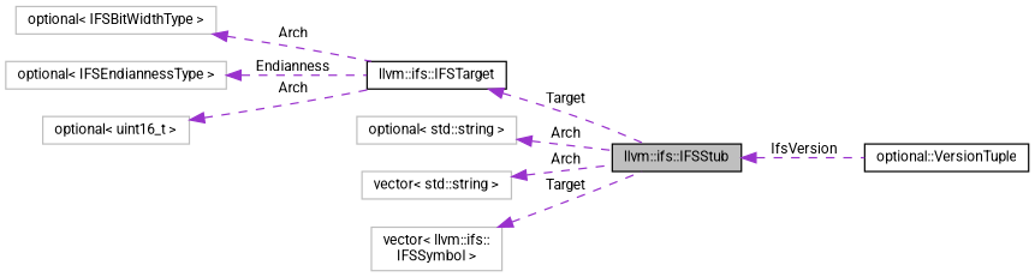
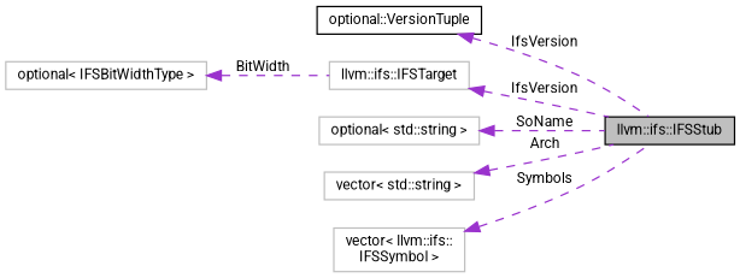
  digraph {
    fontname=Roboto
    rankdir=LR
    node [color=grey75 fontname=Roboto fontsize=10 shape=record]
    edge [color=darkorchid3 dir=back fontname=Roboto fontsize=10 labelfontname=Helvetica labelfontsize=10 style=dashed]
    n1 [color=black fillcolor=grey75 fontcolor=black height=0.2 label="llvm::ifs::IFSStub" style=filled width=0.4]
    n2 [color=black height=0.2 label="optional::VersionTuple" width=0.4]
-   n3 [color=black height=0.2 label="llvm::ifs::IFSTarget" width=0.4]
+   n3 [height=0.2 label="llvm::ifs::IFSTarget" width=0.4]
    n4 [height=0.2 label="optional\< IFSBitWidthType \>" width=0.4]
-   n5 [height=0.2 label="optional\< IFSEndiannessType \>" width=0.4]
-   n6 [height=0.2 label="optional\< uint16_t \>" width=0.4]
    n7 [height=0.2 label="optional\< std::string \>" width=0.4]
    n8 [height=0.2 label="vector\< std::string \>" width=0.4]
    n9 [height=0.2 label="vector\< llvm::ifs::\lIFSSymbol \>" width=0.4]
-   n1 -> n2 [label=" IfsVersion"]
-   n3 -> n1 [label=" Target"]
-   n4 -> n3 [label=" Arch"]
-   n5 -> n3 [label=" Endianness"]
-   n6 -> n3 [label=" Arch"]
-   n7 -> n1 [label=" Arch"]
+   n2 -> n1 [label=" IfsVersion"]
+   n3 -> n1 [label=" IfsVersion"]
+   n4 -> n3 [label=" BitWidth"]
+   n7 -> n1 [label=" SoName"]
    n8 -> n1 [label=" Arch"]
-   n9 -> n1 [label=" Target"]
+   n9 -> n1 [label=" Symbols"]
  }
